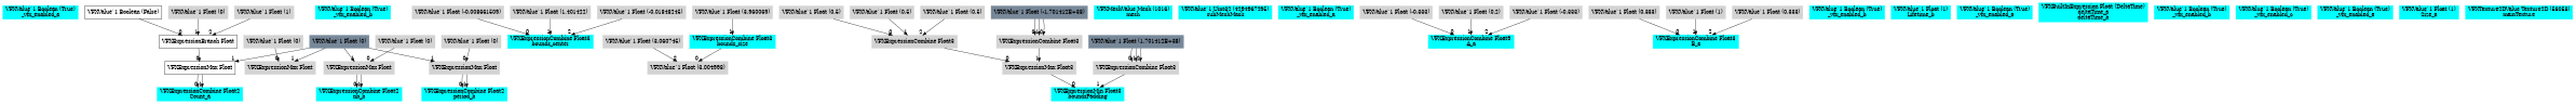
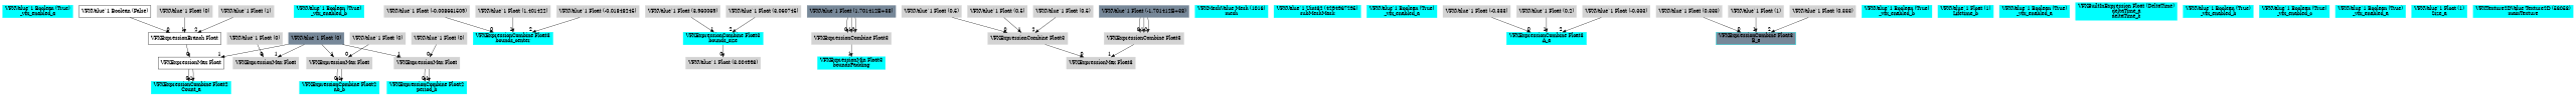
  digraph {
    node [color=lightgray shape=box style=filled]
    edge [headlabel=0]
    n1 [color=cyan label="VFXValue`1 Boolean (True)\n_vfx_enabled_a"]
    n2 [color=cyan label="VFXExpressionCombine Float2\nCount_a"]
    n3 [label="VFXExpressionMax Float" color="" style=""]
    n4 [label="VFXExpressionBranch Float" color="" style=""]
    n5 [label="VFXValue`1 Boolean (False)" color="" style=""]
    n6 [label="VFXValue`1 Float (0)"]
    n7 [label="VFXValue`1 Float (1)"]
    n8 [color=lightslategray label="VFXValue`1 Float (0)"]
    n9 [label="VFXExpressionMax Float"]
    n10 [label="VFXExpressionMax Float"]
    n11 [label="VFXExpressionMax Float"]
    n12 [color=cyan label="VFXExpressionCombine Float2\nnb_b"]
    n13 [color=cyan label="VFXExpressionCombine Float2\nperiod_b"]
    n14 [label="VFXValue`1 Float (0)"]
    n15 [color=cyan label="VFXValue`1 Boolean (True)\n_vfx_enabled_b"]
    n16 [label="VFXValue`1 Float (0)"]
    n17 [label="VFXValue`1 Float (0)"]
    n18 [color=cyan label="VFXExpressionCombine Float3\nbounds_center"]
    n19 [label="VFXValue`1 Float (-0.008661509)"]
    n20 [label="VFXValue`1 Float (1.401422)"]
    n21 [label="VFXValue`1 Float (-0.01848245)"]
    n22 [color=cyan label="VFXExpressionCombine Float3\nbounds_size"]
    n23 [label="VFXValue`1 Float (3.004998)"]
    n24 [label="VFXValue`1 Float (3.960069)"]
    n25 [label="VFXValue`1 Float (3.060745)"]
    n26 [color=cyan label="VFXExpressionMin Float3\nboundsPadding"]
    n27 [label="VFXExpressionMax Float3"]
    n28 [label="VFXExpressionCombine Float3"]
    n29 [label="VFXValue`1 Float (0.5)"]
    n30 [label="VFXValue`1 Float (0.5)"]
    n31 [label="VFXValue`1 Float (0.5)"]
    n32 [label="VFXExpressionCombine Float3"]
    n33 [color=lightslategray label="VFXValue`1 Float (-1.701412E+38)"]
    n34 [label="VFXExpressionCombine Float3"]
    n35 [color=lightslategray label="VFXValue`1 Float (1.701412E+38)"]
    n36 [color=cyan label="VFXMeshValue Mesh (1016)\nmesh"]
    n37 [color=cyan label="VFXValue`1 Uint32 (4294967295)\nsubMeshMask"]
    n38 [color=cyan label="VFXValue`1 Boolean (True)\n_vfx_enabled_a"]
-   n39 [color=cyan label="VFXExpressionCombine Float9\nA_a"]
+   n39 [color=cyan label="VFXExpressionCombine Float3\nA_a"]
    n40 [label="VFXValue`1 Float (-0.333)"]
    n41 [label="VFXValue`1 Float (0.2)"]
    n42 [label="VFXValue`1 Float (-0.333)"]
-   n43 [color=cyan label="VFXExpressionCombine Float3\nB_a"]
+   n43 [color=cyan label="VFXExpressionCombine Float3\nB_a" fillcolor=lightslategray]
    n44 [label="VFXValue`1 Float (0.333)"]
    n45 [label="VFXValue`1 Float (1)"]
    n46 [label="VFXValue`1 Float (0.333)"]
    n47 [color=cyan label="VFXValue`1 Boolean (True)\n_vfx_enabled_b"]
    n48 [color=cyan label="VFXValue`1 Float (1)\nLifetime_b"]
    n49 [color=cyan label="VFXValue`1 Boolean (True)\n_vfx_enabled_a"]
    n50 [color=cyan label="VFXBuiltInExpression Float (DeltaTime)\ndeltaTime_a\ndeltaTime_b"]
    n51 [color=cyan label="VFXValue`1 Boolean (True)\n_vfx_enabled_b"]
    n52 [color=cyan label="VFXValue`1 Boolean (True)\n_vfx_enabled_c"]
    n53 [color=cyan label="VFXValue`1 Boolean (True)\n_vfx_enabled_a"]
    n54 [color=cyan label="VFXValue`1 Float (1)\nSize_a"]
    n55 [color=cyan label="VFXTexture2DValue Texture2D (56058)\nmainTexture"]
    n3 -> n2
    n3 -> n2 [headlabel=1]
    n4 -> n3
    n5 -> n4
    n6 -> n4 [headlabel=1]
    n7 -> n4 [headlabel=2]
    n8 -> n3 [headlabel=1]
    n8 -> n9 [headlabel=1]
    n8 -> n10 [headlabel=1]
    n8 -> n11 [headlabel=1]
    n10 -> n12
    n10 -> n12 [headlabel=1]
    n11 -> n13
    n11 -> n13 [headlabel=1]
    n14 -> n9
    n16 -> n10
    n17 -> n11
    n19 -> n18
    n20 -> n18 [headlabel=1]
    n21 -> n18 [headlabel=2]
    n22 -> n23
    n24 -> n22 [headlabel=1]
-   n25 -> n23 [headlabel=2]
-   n27 -> n26
+   n25 -> n22 [headlabel=2]
    n28 -> n27
    n29 -> n28
    n30 -> n28 [headlabel=1]
    n31 -> n28 [headlabel=2]
    n32 -> n27 [headlabel=1]
    n33 -> n32
    n33 -> n32 [headlabel=1]
    n33 -> n32 [headlabel=2]
    n34 -> n26 [headlabel=1]
    n35 -> n34
    n35 -> n34 [headlabel=1]
    n35 -> n34 [headlabel=2]
    n40 -> n39
    n41 -> n39 [headlabel=1]
    n42 -> n39 [headlabel=2]
    n44 -> n43
    n45 -> n43 [headlabel=1]
    n46 -> n43 [headlabel=2]
  }
